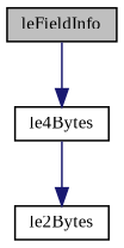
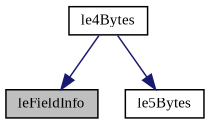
  digraph {
    fontname="Liberation Serif"
    rankdir=TB
    node [color=black fillcolor=white fontname="Liberation Serif" fontsize=10 shape=record style=filled]
    edge [color=midnightblue fontname="Liberation Serif" fontsize=10 labelfontname=Helvetica labelfontsize=10 style=solid]
    n1 [fillcolor=grey75 fontcolor=black height=0.2 label=leFieldInfo width=0.4]
    n2 [height=0.2 label=le4Bytes width=0.4]
-   n3 [height=0.2 label=le2Bytes width=0.4]
-   n1 -> n2
+   n3 [height=0.2 label=le5Bytes width=0.4]
+   n2 -> n1
    n2 -> n3
  }
